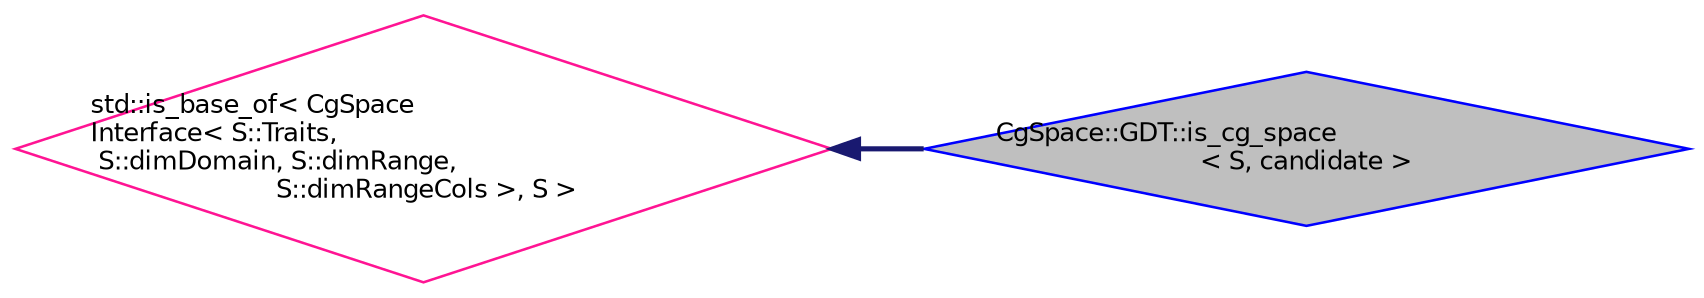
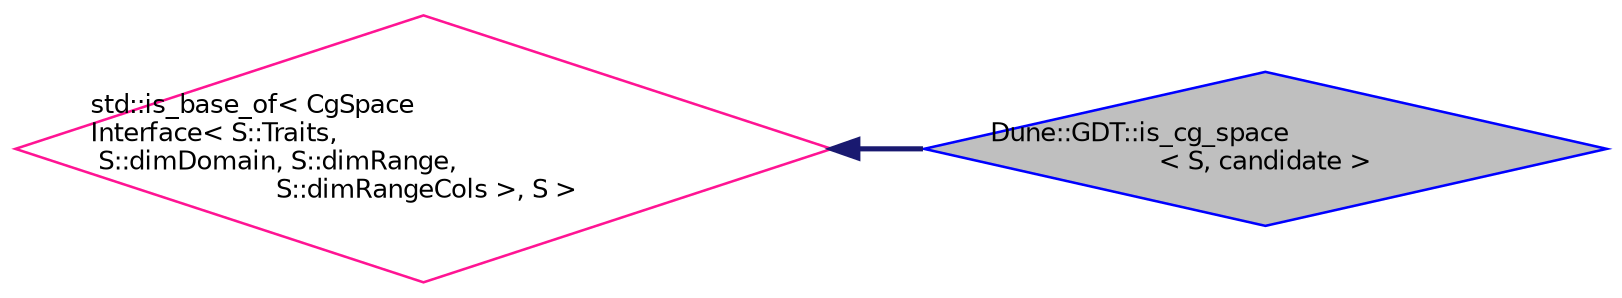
  digraph {
    rankdir=LR
    node [fontname=Helvetica fontsize=10 shape=diamond style=filled]
-   n1 [color=blue fillcolor=grey75 fontcolor=black height=0.2 label="CgSpace::GDT::is_cg_space\l\< S, candidate \>" width=0.4]
+   n1 [color=blue fillcolor=grey75 fontcolor=black height=0.2 label="Dune::GDT::is_cg_space\l\< S, candidate \>" width=0.4]
    n2 [color=deeppink fillcolor=white height=0.2 label="std::is_base_of\< CgSpace\lInterface\< S::Traits,\l S::dimDomain, S::dimRange,\l S::dimRangeCols \>, S \>" width=0.4]
    n2 -> n1 [color=midnightblue dir=back fontname=Helvetica fontsize=10 labelfontname=Helvetica labelfontsize=10 style=bold]
  }
